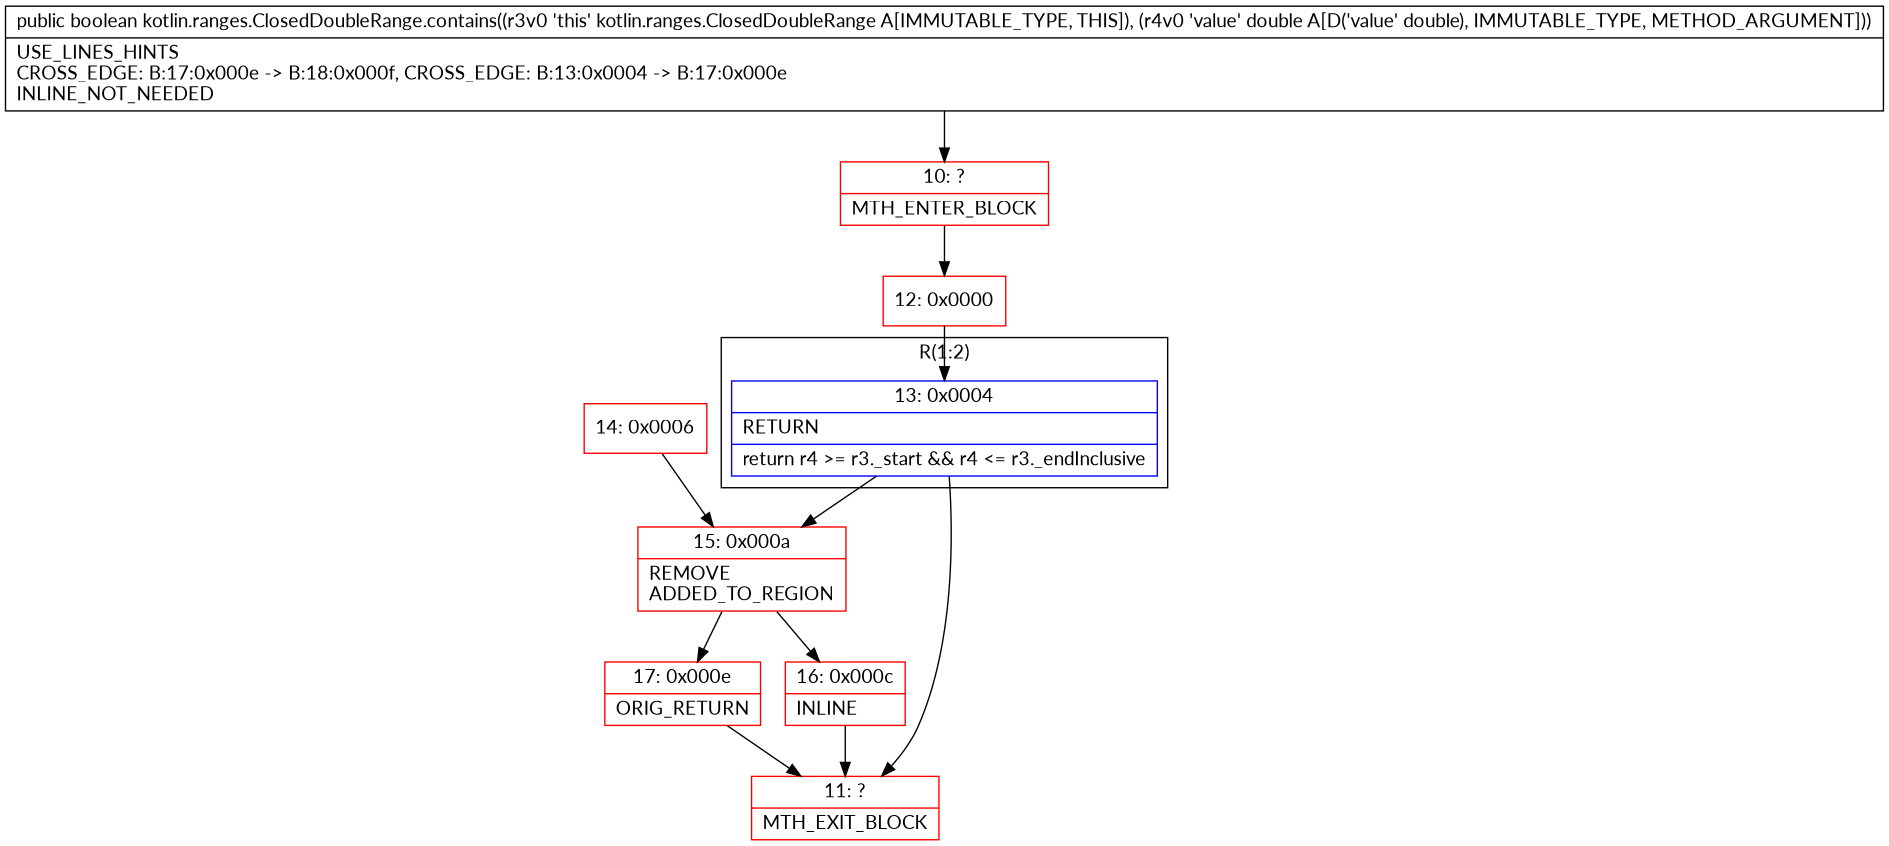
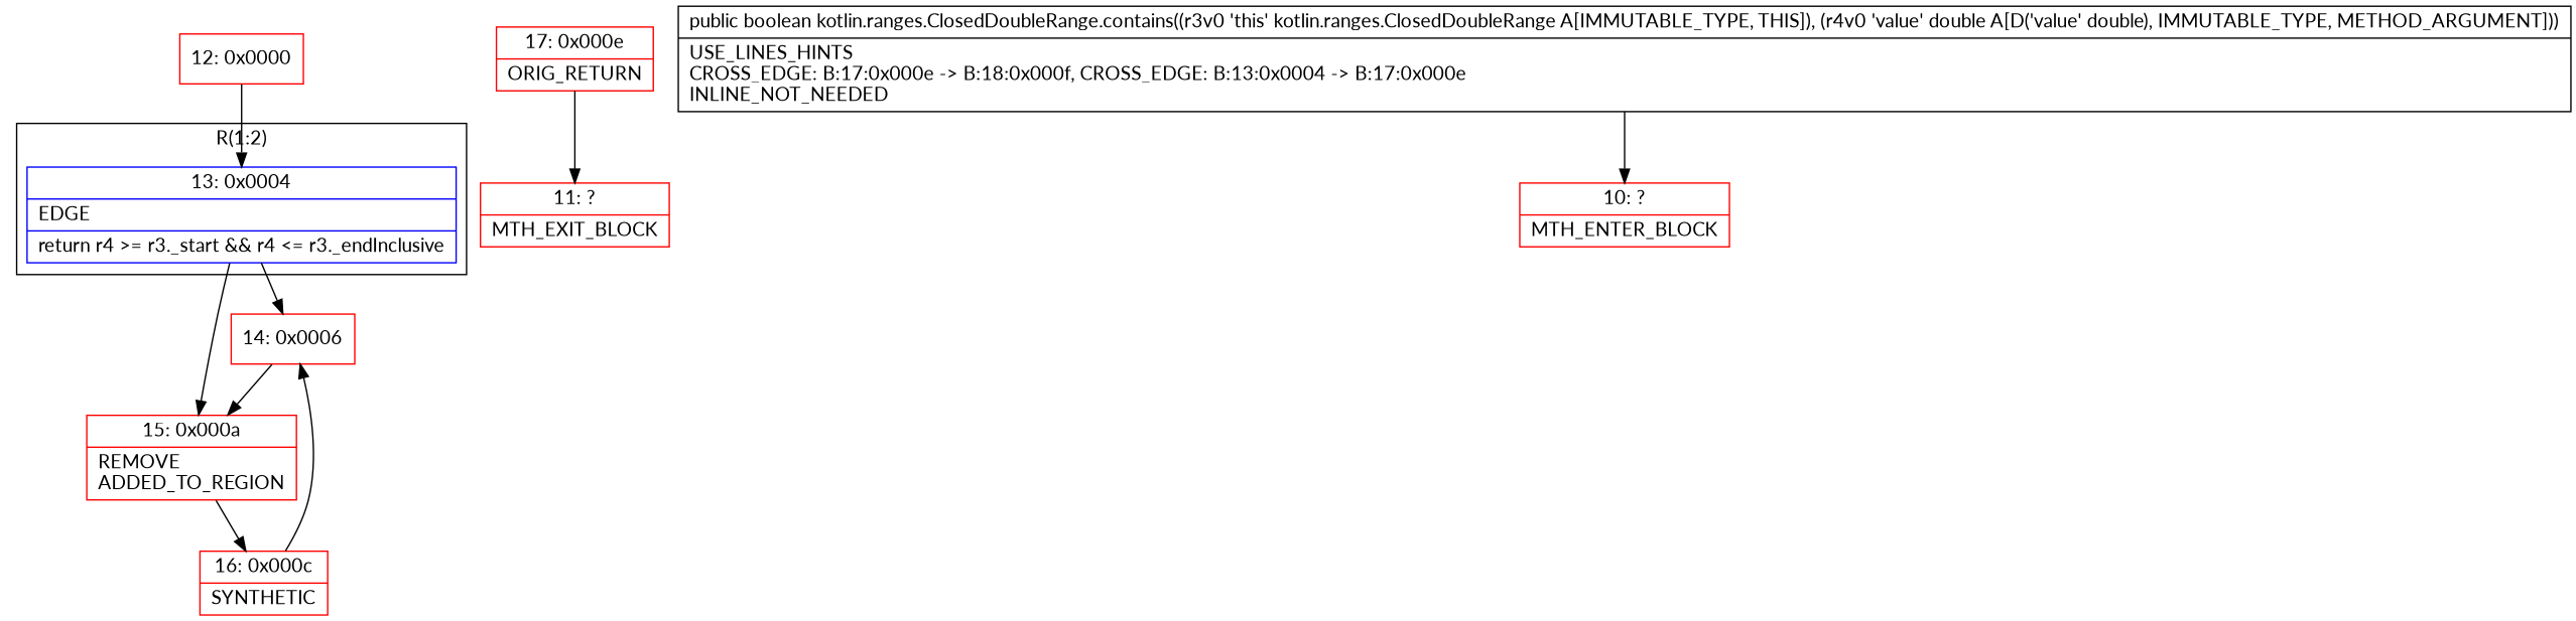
  digraph {
    fontname=Lato
    node [color=red fontname=Lato shape=record]
    edge [fontname=Lato]
-   n1 [color=blue label="{13\:\ 0x0004|RETURN\l|return r4 \>= r3._start && r4 \<= r3._endInclusive\l}"]
+   n1 [color=blue label="{13\:\ 0x0004|EDGE\l|return r4 \>= r3._start && r4 \<= r3._endInclusive\l}"]
    n2 [label="{14\:\ 0x0006}"]
    n3 [label="{15\:\ 0x000a|REMOVE\lADDED_TO_REGION\l}"]
    n4 [label="{17\:\ 0x000e|ORIG_RETURN\l}"]
    n5 [label="{11\:\ ?|MTH_EXIT_BLOCK\l}"]
    n6 [label="{10\:\ ?|MTH_ENTER_BLOCK\l}"]
    n7 [label="{12\:\ 0x0000}"]
-   n8 [label="{16\:\ 0x000c|INLINE\l}"]
+   n8 [label="{16\:\ 0x000c|SYNTHETIC\l}"]
    n9 [label="{public boolean kotlin.ranges.ClosedDoubleRange.contains((r3v0 'this' kotlin.ranges.ClosedDoubleRange A[IMMUTABLE_TYPE, THIS]), (r4v0 'value' double A[D('value' double), IMMUTABLE_TYPE, METHOD_ARGUMENT]))  | USE_LINES_HINTS\lCROSS_EDGE: B:17:0x000e \-\> B:18:0x000f, CROSS_EDGE: B:13:0x0004 \-\> B:17:0x000e\lINLINE_NOT_NEEDED\l}" color=""]
    subgraph cluster_1 {
      label="R(1:2)"
      n1
    }
-   n1 -> n5
+   n1 -> n2
    n1 -> n3
    n2 -> n3
-   n3 -> n4
    n3 -> n8
    n4 -> n5
-   n6 -> n7
    n7 -> n1
-   n8 -> n5
+   n8 -> n2
    n9 -> n6
  }
